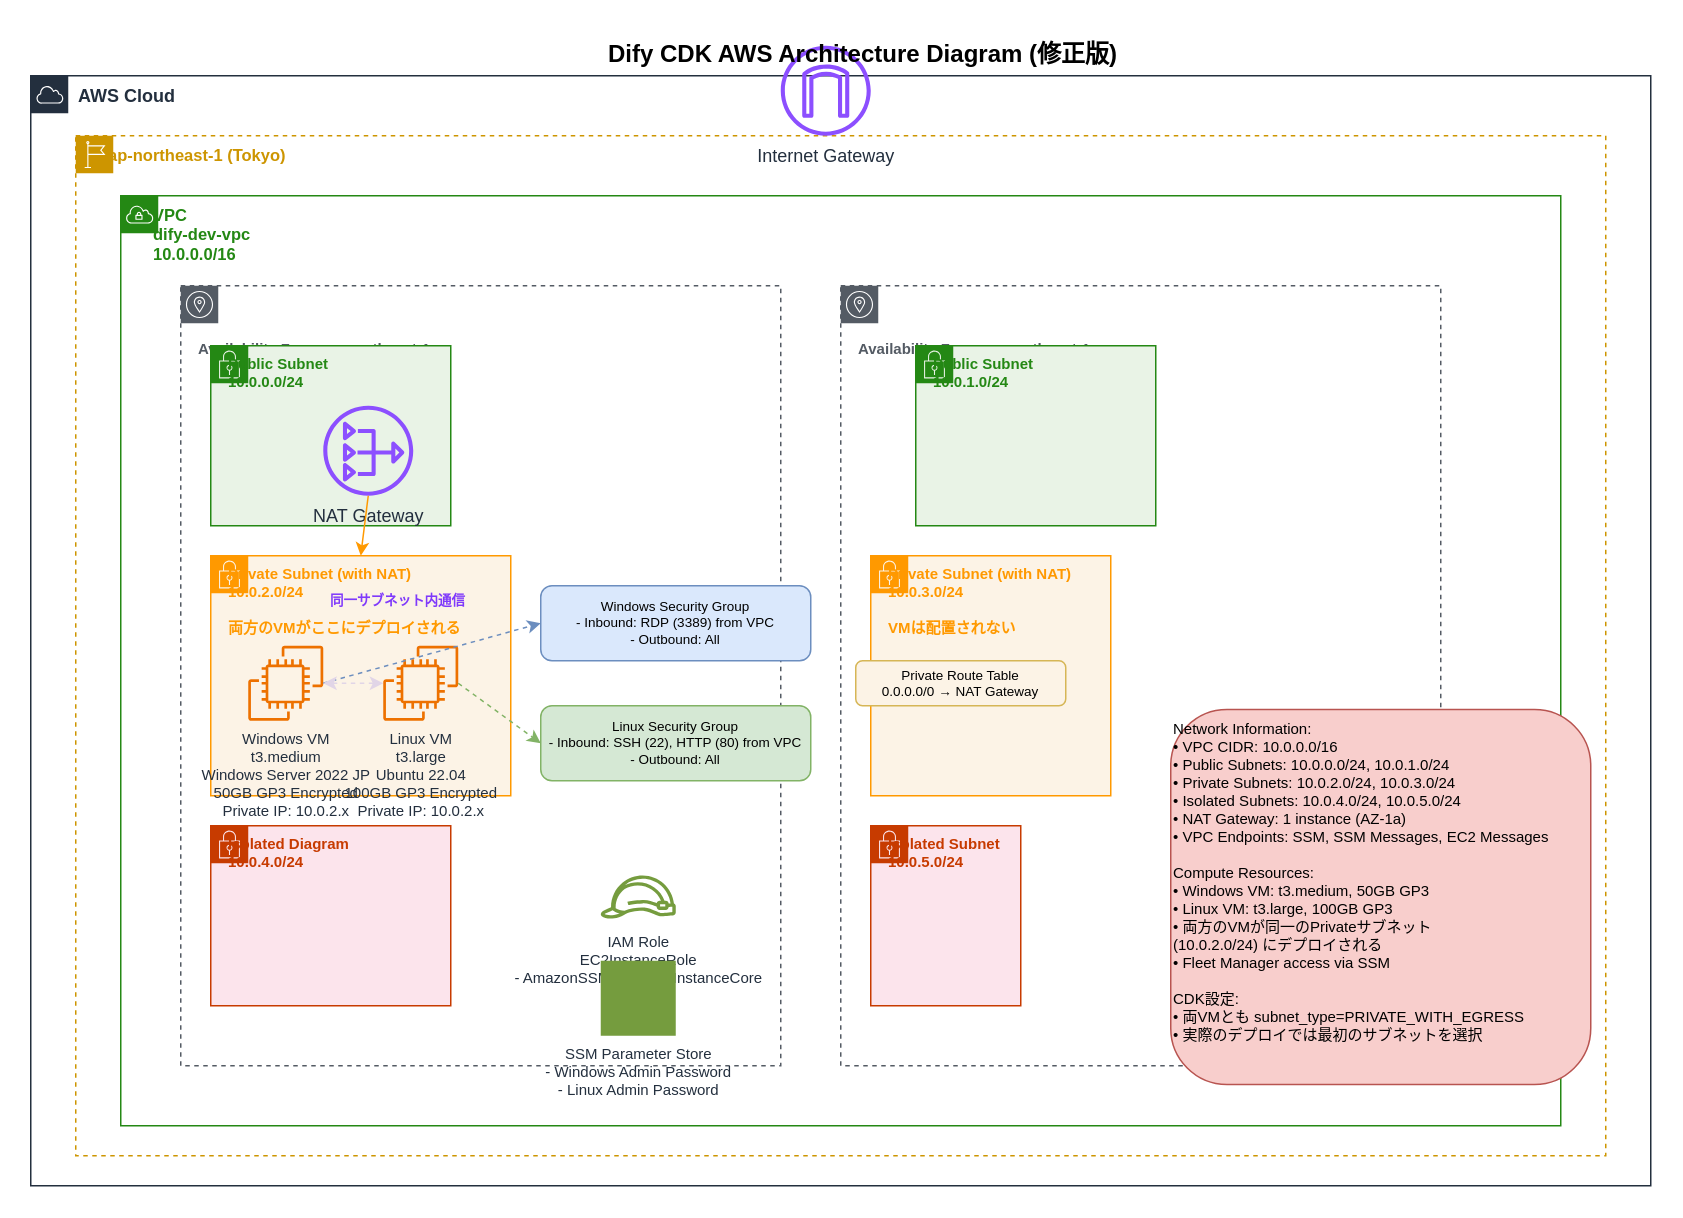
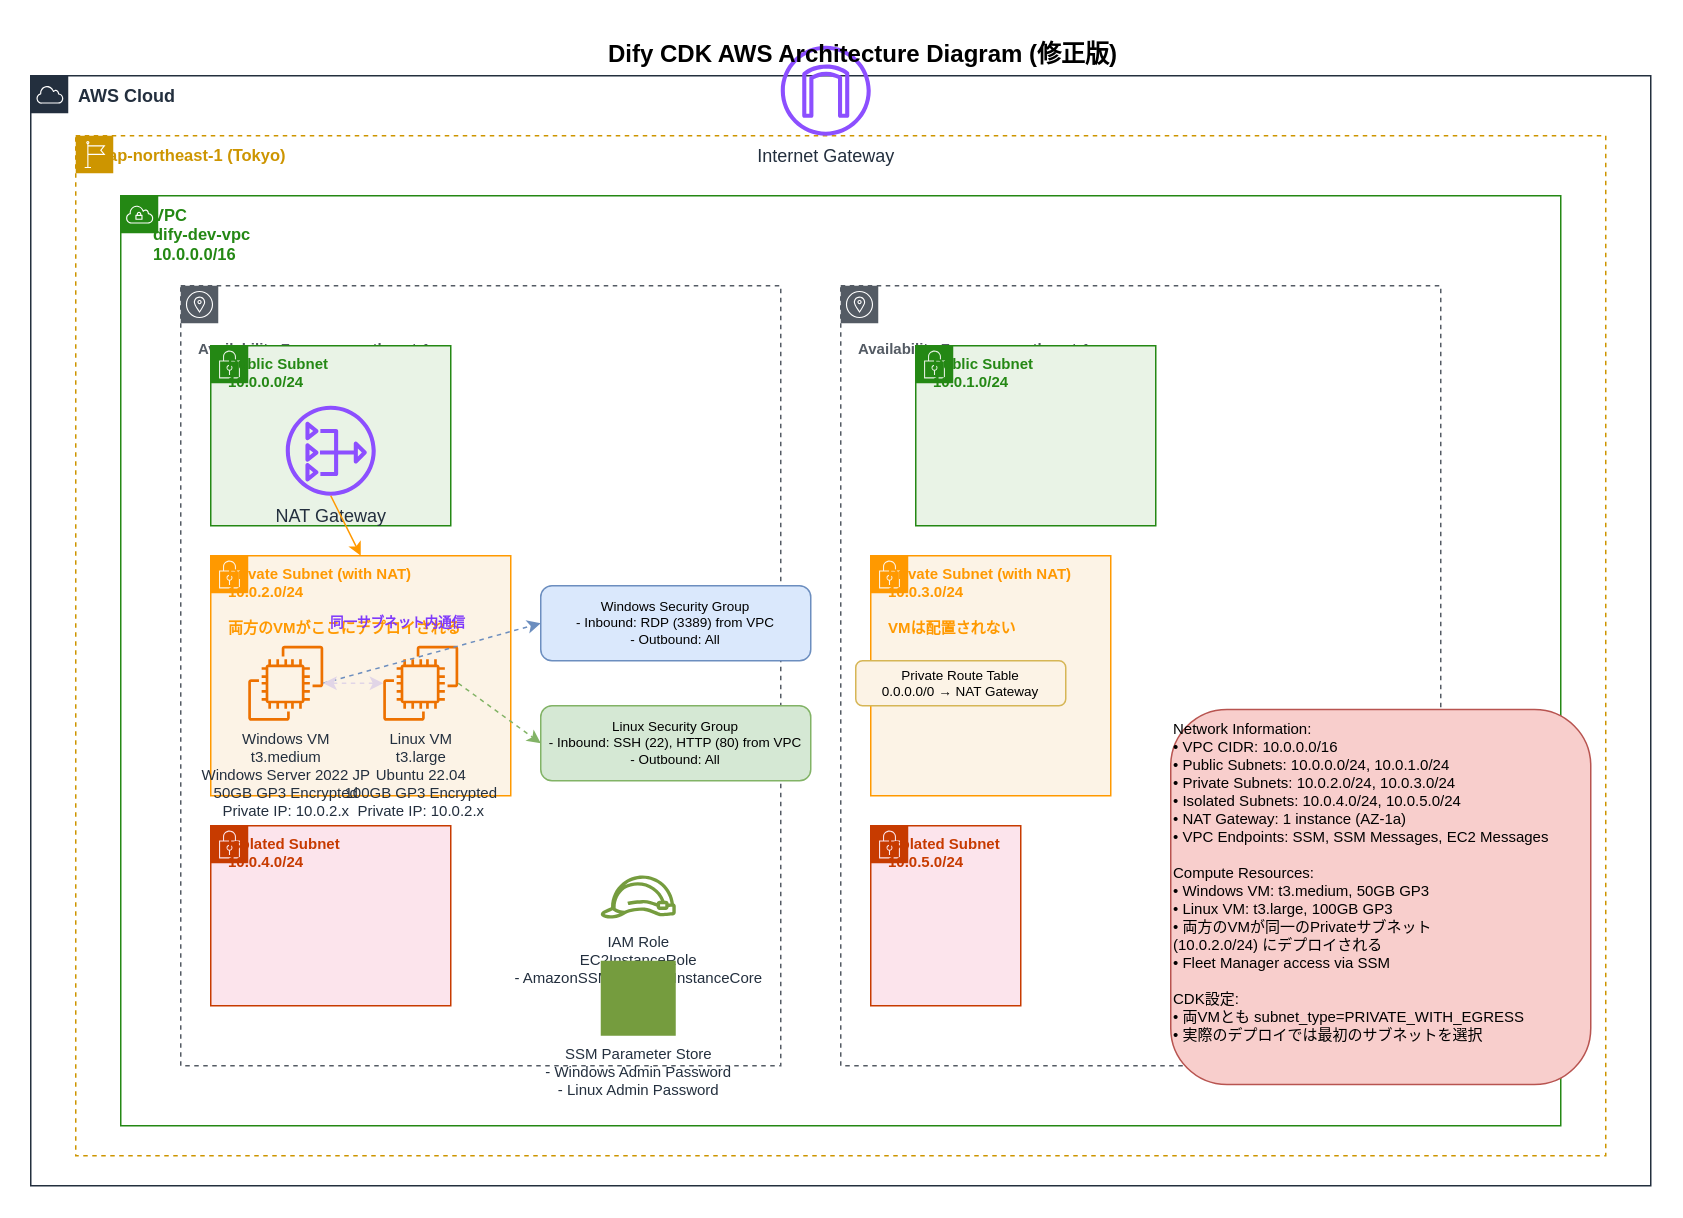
  <mxCell id="0" />
  <mxCell id="1" parent="0" />
  <mxCell id="2" value="AWS Cloud" style="sketch=0;outlineConnect=0;gradientColor=none;html=1;whiteSpace=wrap;fontSize=12;fontStyle=1;shape=mxgraph.aws4.group;grIcon=mxgraph.aws4.group_aws_cloud;strokeColor=#232F3E;fillColor=none;verticalAlign=top;align=left;spacingLeft=30;fontColor=#232F3E;dashed=0;" parent="1" vertex="1"><mxGeometry x="20" y="50" width="1080" height="740" as="geometry" /></mxCell>
  <mxCell id="3" value="ap-northeast-1 (Tokyo)" style="sketch=0;outlineConnect=0;gradientColor=none;html=1;whiteSpace=wrap;fontSize=11;fontStyle=1;shape=mxgraph.aws4.group;grIcon=mxgraph.aws4.group_region;strokeColor=#CD9500;fillColor=none;verticalAlign=top;align=left;spacingLeft=20;fontColor=#CD9500;dashed=1;" parent="1" vertex="1"><mxGeometry x="50" y="90" width="1020" height="680" as="geometry" /></mxCell>
  <mxCell id="4" value="VPC&#10;dify-dev-vpc&#10;10.0.0.0/16" style="sketch=0;outlineConnect=0;gradientColor=none;html=1;whiteSpace=wrap;fontSize=11;fontStyle=1;shape=mxgraph.aws4.group;grIcon=mxgraph.aws4.group_vpc;strokeColor=#248814;fillColor=none;verticalAlign=top;align=left;spacingLeft=20;fontColor=#248814;dashed=0;" parent="1" vertex="1"><mxGeometry x="80" y="130" width="960" height="620" as="geometry" /></mxCell>
  <mxCell id="5" value="Internet Gateway" style="sketch=0;outlineConnect=0;fontColor=#232F3E;gradientColor=none;fillColor=#8C4FFF;strokeColor=none;dashed=0;verticalLabelPosition=bottom;verticalAlign=top;align=center;html=1;fontSize=12;fontStyle=0;aspect=fixed;pointerEvents=1;shape=mxgraph.aws4.internet_gateway;" parent="1" vertex="1"><mxGeometry x="520" y="30" width="60" height="60" as="geometry" /></mxCell>
  <mxCell id="6" value="Availability Zone: ap-northeast-1a" style="sketch=0;outlineConnect=0;gradientColor=none;html=1;whiteSpace=wrap;fontSize=10;fontStyle=1;shape=mxgraph.aws4.group;grIcon=mxgraph.aws4.group_availability_zone;strokeColor=#545B64;fillColor=none;verticalAlign=top;spacingTop=30;align=left;spacingLeft=10;fontColor=#545B64;dashed=1;" parent="1" vertex="1"><mxGeometry x="120" y="190" width="400" height="520" as="geometry" /></mxCell>
  <mxCell id="7" value="Availability Zone: ap-northeast-1c" style="sketch=0;outlineConnect=0;gradientColor=none;html=1;whiteSpace=wrap;fontSize=10;fontStyle=1;shape=mxgraph.aws4.group;grIcon=mxgraph.aws4.group_availability_zone;strokeColor=#545B64;fillColor=none;verticalAlign=top;spacingTop=30;align=left;spacingLeft=10;fontColor=#545B64;dashed=1;" parent="1" vertex="1"><mxGeometry x="560" y="190" width="400" height="520" as="geometry" /></mxCell>
  <mxCell id="8" value="Public Subnet&#10;10.0.0.0/24" style="sketch=0;outlineConnect=0;gradientColor=none;html=1;whiteSpace=wrap;fontSize=10;fontStyle=1;shape=mxgraph.aws4.group;grIcon=mxgraph.aws4.group_security_group;strokeColor=#248814;fillColor=#E9F3E6;verticalAlign=top;align=left;spacingLeft=10;fontColor=#248814;dashed=0;" parent="1" vertex="1"><mxGeometry x="140" y="230" width="160" height="120" as="geometry" /></mxCell>
  <mxCell id="9" value="Public Subnet&#10;10.0.1.0/24" style="sketch=0;outlineConnect=0;gradientColor=none;html=1;whiteSpace=wrap;fontSize=10;fontStyle=1;shape=mxgraph.aws4.group;grIcon=mxgraph.aws4.group_security_group;strokeColor=#248814;fillColor=#E9F3E6;verticalAlign=top;align=left;spacingLeft=10;fontColor=#248814;dashed=0;" parent="1" vertex="1"><mxGeometry x="610" y="230" width="160" height="120" as="geometry" /></mxCell>
- <mxCell id="10" value="NAT Gateway" style="sketch=0;outlineConnect=0;fontColor=#232F3E;gradientColor=none;fillColor=#8C4FFF;strokeColor=none;dashed=0;verticalLabelPosition=bottom;verticalAlign=top;align=center;html=1;fontSize=12;fontStyle=0;aspect=fixed;pointerEvents=1;shape=mxgraph.aws4.nat_gateway;" parent="1" vertex="1"><mxGeometry x="215" y="270" width="60" height="60" as="geometry" /></mxCell>
+ <mxCell id="10" value="NAT Gateway" style="sketch=0;outlineConnect=0;fontColor=#232F3E;gradientColor=none;fillColor=#8C4FFF;strokeColor=none;dashed=0;verticalLabelPosition=bottom;verticalAlign=top;align=center;html=1;fontSize=12;fontStyle=0;aspect=fixed;pointerEvents=1;shape=mxgraph.aws4.nat_gateway;" parent="1" vertex="1"><mxGeometry x="190" y="270" width="60" height="60" as="geometry" /></mxCell>
  <mxCell id="11" value="Private Subnet (with NAT)&#10;10.0.2.0/24&#10;&#10;両方のVMがここにデプロイされる" style="sketch=0;outlineConnect=0;gradientColor=none;html=1;whiteSpace=wrap;fontSize=10;fontStyle=1;shape=mxgraph.aws4.group;grIcon=mxgraph.aws4.group_security_group;strokeColor=#FF9900;fillColor=#FCF3E6;verticalAlign=top;align=left;spacingLeft=10;fontColor=#FF9900;dashed=0;" parent="1" vertex="1"><mxGeometry x="140" y="370" width="200" height="160" as="geometry" /></mxCell>
  <mxCell id="12" value="Private Subnet (with NAT)&#10;10.0.3.0/24&#10;&#10;VMは配置されない" style="sketch=0;outlineConnect=0;gradientColor=none;html=1;whiteSpace=wrap;fontSize=10;fontStyle=1;shape=mxgraph.aws4.group;grIcon=mxgraph.aws4.group_security_group;strokeColor=#FF9900;fillColor=#FCF3E6;verticalAlign=top;align=left;spacingLeft=10;fontColor=#FF9900;dashed=0;" parent="1" vertex="1"><mxGeometry x="580" y="370" width="160" height="160" as="geometry" /></mxCell>
- <mxCell id="13" value="Isolated Diagram&#10;10.0.4.0/24" style="sketch=0;outlineConnect=0;gradientColor=none;html=1;whiteSpace=wrap;fontSize=10;fontStyle=1;shape=mxgraph.aws4.group;grIcon=mxgraph.aws4.group_security_group;strokeColor=#C73B00;fillColor=#FCE4EC;verticalAlign=top;align=left;spacingLeft=10;fontColor=#C73B00;dashed=0;" parent="1" vertex="1"><mxGeometry x="140" y="550" width="160" height="120" as="geometry" /></mxCell>
+ <mxCell id="13" value="Isolated Subnet&#10;10.0.4.0/24" style="sketch=0;outlineConnect=0;gradientColor=none;html=1;whiteSpace=wrap;fontSize=10;fontStyle=1;shape=mxgraph.aws4.group;grIcon=mxgraph.aws4.group_security_group;strokeColor=#C73B00;fillColor=#FCE4EC;verticalAlign=top;align=left;spacingLeft=10;fontColor=#C73B00;dashed=0;" parent="1" vertex="1"><mxGeometry x="140" y="550" width="160" height="120" as="geometry" /></mxCell>
  <mxCell id="14" value="Isolated Subnet&#10;10.0.5.0/24" style="sketch=0;outlineConnect=0;gradientColor=none;html=1;whiteSpace=wrap;fontSize=10;fontStyle=1;shape=mxgraph.aws4.group;grIcon=mxgraph.aws4.group_security_group;strokeColor=#C73B00;fillColor=#FCE4EC;verticalAlign=top;align=left;spacingLeft=10;fontColor=#C73B00;dashed=0;" parent="1" vertex="1"><mxGeometry x="580" y="550" width="100" height="120" as="geometry" /></mxCell>
  <mxCell id="15" value="Windows VM&#10;t3.medium&#10;Windows Server 2022 JP&#10;50GB GP3 Encrypted&#10;Private IP: 10.0.2.x" style="sketch=0;outlineConnect=0;fontColor=#232F3E;gradientColor=none;fillColor=#ED7100;strokeColor=none;dashed=0;verticalLabelPosition=bottom;verticalAlign=top;align=center;html=1;fontSize=10;fontStyle=0;aspect=fixed;pointerEvents=1;shape=mxgraph.aws4.ec2;" parent="1" vertex="1"><mxGeometry x="165" y="430" width="50" height="50" as="geometry" /></mxCell>
  <mxCell id="16" value="Linux VM&#10;t3.large&#10;Ubuntu 22.04&#10;100GB GP3 Encrypted&#10;Private IP: 10.0.2.x" style="sketch=0;outlineConnect=0;fontColor=#232F3E;gradientColor=none;fillColor=#ED7100;strokeColor=none;dashed=0;verticalLabelPosition=bottom;verticalAlign=top;align=center;html=1;fontSize=10;fontStyle=0;aspect=fixed;pointerEvents=1;shape=mxgraph.aws4.ec2;" parent="1" vertex="1"><mxGeometry x="255" y="430" width="50" height="50" as="geometry" /></mxCell>
  <mxCell id="17" value="Windows Security Group&#10;- Inbound: RDP (3389) from VPC&#10;- Outbound: All" style="rounded=1;whiteSpace=wrap;html=1;fillColor=#dae8fc;strokeColor=#6c8ebf;fontSize=9;" parent="1" vertex="1"><mxGeometry x="360" y="390" width="180" height="50" as="geometry" /></mxCell>
  <mxCell id="18" value="Linux Security Group&#10;- Inbound: SSH (22), HTTP (80) from VPC&#10;- Outbound: All" style="rounded=1;whiteSpace=wrap;html=1;fillColor=#d5e8d4;strokeColor=#82b366;fontSize=9;" parent="1" vertex="1"><mxGeometry x="360" y="470" width="180" height="50" as="geometry" /></mxCell>
  <mxCell id="19" value="IAM Role&#10;EC2InstanceRole&#10;- AmazonSSMManagedInstanceCore" style="sketch=0;outlineConnect=0;fontColor=#232F3E;gradientColor=none;fillColor=#759C3E;strokeColor=none;dashed=0;verticalLabelPosition=bottom;verticalAlign=top;align=center;html=1;fontSize=10;fontStyle=0;aspect=fixed;pointerEvents=1;shape=mxgraph.aws4.role;" parent="1" vertex="1"><mxGeometry x="400" y="580" width="50" height="35" as="geometry" /></mxCell>
  <mxCell id="20" value="SSM Parameter Store&#10;- Windows Admin Password&#10;- Linux Admin Password" style="sketch=0;outlineConnect=0;fontColor=#232F3E;gradientColor=none;fillColor=#759C3E;strokeColor=none;dashed=0;verticalLabelPosition=bottom;verticalAlign=top;align=center;html=1;fontSize=10;fontStyle=0;aspect=fixed;pointerEvents=1;shape=mxgraph.aws4.systems_manager_parameter_store;" parent="1" vertex="1"><mxGeometry x="400" y="640" width="50" height="50" as="geometry" /></mxCell>
  <mxCell id="21" value="Private Route Table&#10;0.0.0.0/0 → NAT Gateway" style="rounded=1;whiteSpace=wrap;html=1;fillColor=#fcf3e6;strokeColor=#d6b656;fontSize=9;" parent="1" vertex="1"><mxGeometry x="570" y="440" width="140" height="30" as="geometry" /></mxCell>
  <mxCell id="22" style="endArrow=classic;html=1;exitX=0.5;exitY=1;exitDx=0;exitDy=0;entryX=0.5;entryY=0;entryDx=0;entryDy=0;strokeColor=#FF9900;" parent="1" source="10" target="11" edge="1"><mxGeometry width="50" height="50" relative="1" as="geometry"><mxPoint x="220" y="340" as="sourcePoint" /><mxPoint x="240" y="370" as="targetPoint" /></mxGeometry></mxCell>
  <mxCell id="23" style="endArrow=classic;html=1;exitX=1;exitY=0.5;exitDx=0;exitDy=0;entryX=0;entryY=0.5;entryDx=0;entryDy=0;strokeColor=#6c8ebf;dashed=1;" parent="1" source="15" target="17" edge="1"><mxGeometry width="50" height="50" relative="1" as="geometry"><mxPoint x="215" y="455" as="sourcePoint" /><mxPoint x="360" y="415" as="targetPoint" /></mxGeometry></mxCell>
  <mxCell id="24" style="endArrow=classic;html=1;exitX=1;exitY=0.5;exitDx=0;exitDy=0;entryX=0;entryY=0.5;entryDx=0;entryDy=0;strokeColor=#82b366;dashed=1;" parent="1" source="16" target="18" edge="1"><mxGeometry width="50" height="50" relative="1" as="geometry"><mxPoint x="305" y="455" as="sourcePoint" /><mxPoint x="360" y="495" as="targetPoint" /></mxGeometry></mxCell>
  <mxCell id="25" style="endArrow=classic;startArrow=classic;html=1;exitX=1;exitY=0.5;exitDx=0;exitDy=0;entryX=0;entryY=0.5;entryDx=0;entryDy=0;strokeColor=#E1D5E7;fillColor=#E1D5E7;dashed=1;" parent="1" source="15" target="16" edge="1"><mxGeometry width="50" height="50" relative="1" as="geometry"><mxPoint x="215" y="455" as="sourcePoint" /><mxPoint x="255" y="455" as="targetPoint" /></mxGeometry></mxCell>
- <mxCell id="26" value="同一サブネット内通信" style="text;html=1;strokeColor=none;fillColor=none;align=center;verticalAlign=middle;whiteSpace=wrap;rounded=0;fontSize=9;fontStyle=1;fontColor=#7F39FB;" parent="1" vertex="1"><mxGeometry x="205" y="390" width="120" height="20" as="geometry" /></mxCell>
+ <mxCell id="26" value="同一サブネット内通信" style="text;html=1;strokeColor=none;fillColor=none;align=center;verticalAlign=middle;whiteSpace=wrap;rounded=0;fontSize=9;fontStyle=1;fontColor=#7F39FB;" parent="1" vertex="1"><mxGeometry x="205" y="405" width="120" height="20" as="geometry" /></mxCell>
  <mxCell id="27" value="Dify CDK AWS Architecture Diagram (修正版)" style="text;html=1;strokeColor=none;fillColor=none;align=center;verticalAlign=middle;whiteSpace=wrap;rounded=0;fontSize=16;fontStyle=1;" parent="1" vertex="1"><mxGeometry x="400" y="20" width="350" height="30" as="geometry" /></mxCell>
  <mxCell id="28" value="Network Information:&#10;• VPC CIDR: 10.0.0.0/16&#10;• Public Subnets: 10.0.0.0/24, 10.0.1.0/24&#10;• Private Subnets: 10.0.2.0/24, 10.0.3.0/24&#10;• Isolated Subnets: 10.0.4.0/24, 10.0.5.0/24&#10;• NAT Gateway: 1 instance (AZ-1a)&#10;• VPC Endpoints: SSM, SSM Messages, EC2 Messages&#10;&#10;Compute Resources:&#10;• Windows VM: t3.medium, 50GB GP3&#10;• Linux VM: t3.large, 100GB GP3&#10;• 両方のVMが同一のPrivateサブネット&#10;  (10.0.2.0/24) にデプロイされる&#10;• Fleet Manager access via SSM&#10;&#10;CDK設定:&#10;• 両VMとも subnet_type=PRIVATE_WITH_EGRESS&#10;• 実際のデプロイでは最初のサブネットを選択" style="rounded=1;whiteSpace=wrap;html=1;fillColor=#f8cecc;strokeColor=#b85450;fontSize=10;align=left;verticalAlign=top;" parent="1" vertex="1"><mxGeometry x="780" y="472.5" width="280" height="250" as="geometry" /></mxCell>
